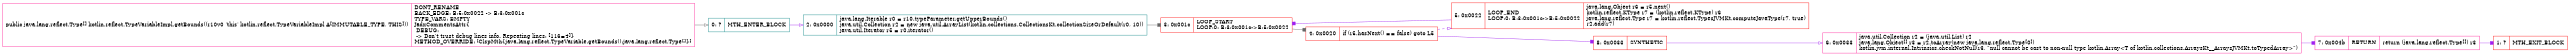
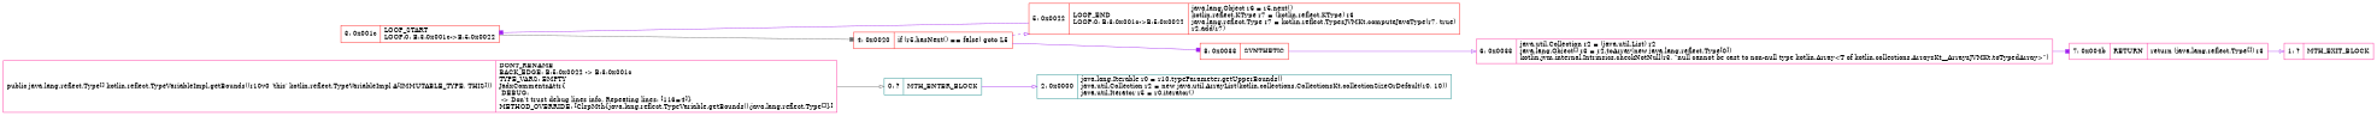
  digraph {
    rankdir=LR
    node [color=red shape=record]
    edge [arrowhead=onormal color=purple]
    n1 [color=teal label="{0\:\ ?|MTH_ENTER_BLOCK\l}"]
    n2 [color=teal label="{2\:\ 0x0000|java.lang.Iterable r0 = r10.typeParameter.getUpperBounds()\ljava.util.Collection r2 = new java.util.ArrayList(kotlin.collections.CollectionsKt.collectionSizeOrDefault(r0, 10))\ljava.util.Iterator r5 = r0.iterator()\l}"]
    n3 [label="{3\:\ 0x001c|LOOP_START\lLOOP:0: B:3:0x001c\-\>B:5:0x0022\l}"]
    n4 [label="{4\:\ 0x0020|if (r5.hasNext() == false) goto L5\l}"]
    n5 [label="{5\:\ 0x0022|LOOP_END\lLOOP:0: B:3:0x001c\-\>B:5:0x0022\l|java.lang.Object r6 = r5.next()\lkotlin.reflect.KType r7 = (kotlin.reflect.KType) r6\ljava.lang.reflect.Type r7 = kotlin.reflect.TypesJVMKt.computeJavaType(r7, true)\lr2.add(r7)\l}"]
    n6 [label="{8\:\ 0x0033|SYNTHETIC\l}"]
    n7 [color=deeppink label="{6\:\ 0x0033|java.util.Collection r2 = (java.util.List) r2\ljava.lang.Object[] r3 = r2.toArray(new java.lang.reflect.Type[0])\lkotlin.jvm.internal.Intrinsics.checkNotNull(r3, \"null cannot be cast to non\-null type kotlin.Array\<T of kotlin.collections.ArraysKt__ArraysJVMKt.toTypedArray\>\")\l}"]
    n8 [color=deeppink label="{7\:\ 0x004b|RETURN\l|return (java.lang.reflect.Type[]) r3\l}"]
-   n9 [label="{1\:\ ?|MTH_EXIT_BLOCK\l}"]
+   n9 [color=deeppink label="{1\:\ ?|MTH_EXIT_BLOCK\l}"]
    n10 [color=deeppink label="{public java.lang.reflect.Type[] kotlin.reflect.TypeVariableImpl.getBounds((r10v0 'this' kotlin.reflect.TypeVariableImpl A[IMMUTABLE_TYPE, THIS]))  | DONT_RENAME\lBACK_EDGE: B:5:0x0022 \-\> B:3:0x001c\lTYPE_VARS: EMPTY\lJadxCommentsAttr\{\l DEBUG: \l \-\> Don't trust debug lines info. Repeating lines: [116=4]\}\lMETHOD_OVERRIDE: [ClspMth\{java.lang.reflect.TypeVariable.getBounds():java.lang.reflect.Type[]\}]\l}"]
    n1 -> n2
-   n2 -> n3 [arrowhead=box color=gray40]
    n3 -> n4 [arrowhead=box color=gray40]
    n4 -> n5 [style=dashed]
    n4 -> n6 [arrowhead=box]
    n5 -> n3 [arrowhead=box]
    n6 -> n7
    n7 -> n8 [arrowhead=box]
-   n8 -> n9 [arrowhead=box]
+   n8 -> n9
    n10 -> n1 [color=gray40]
  }
